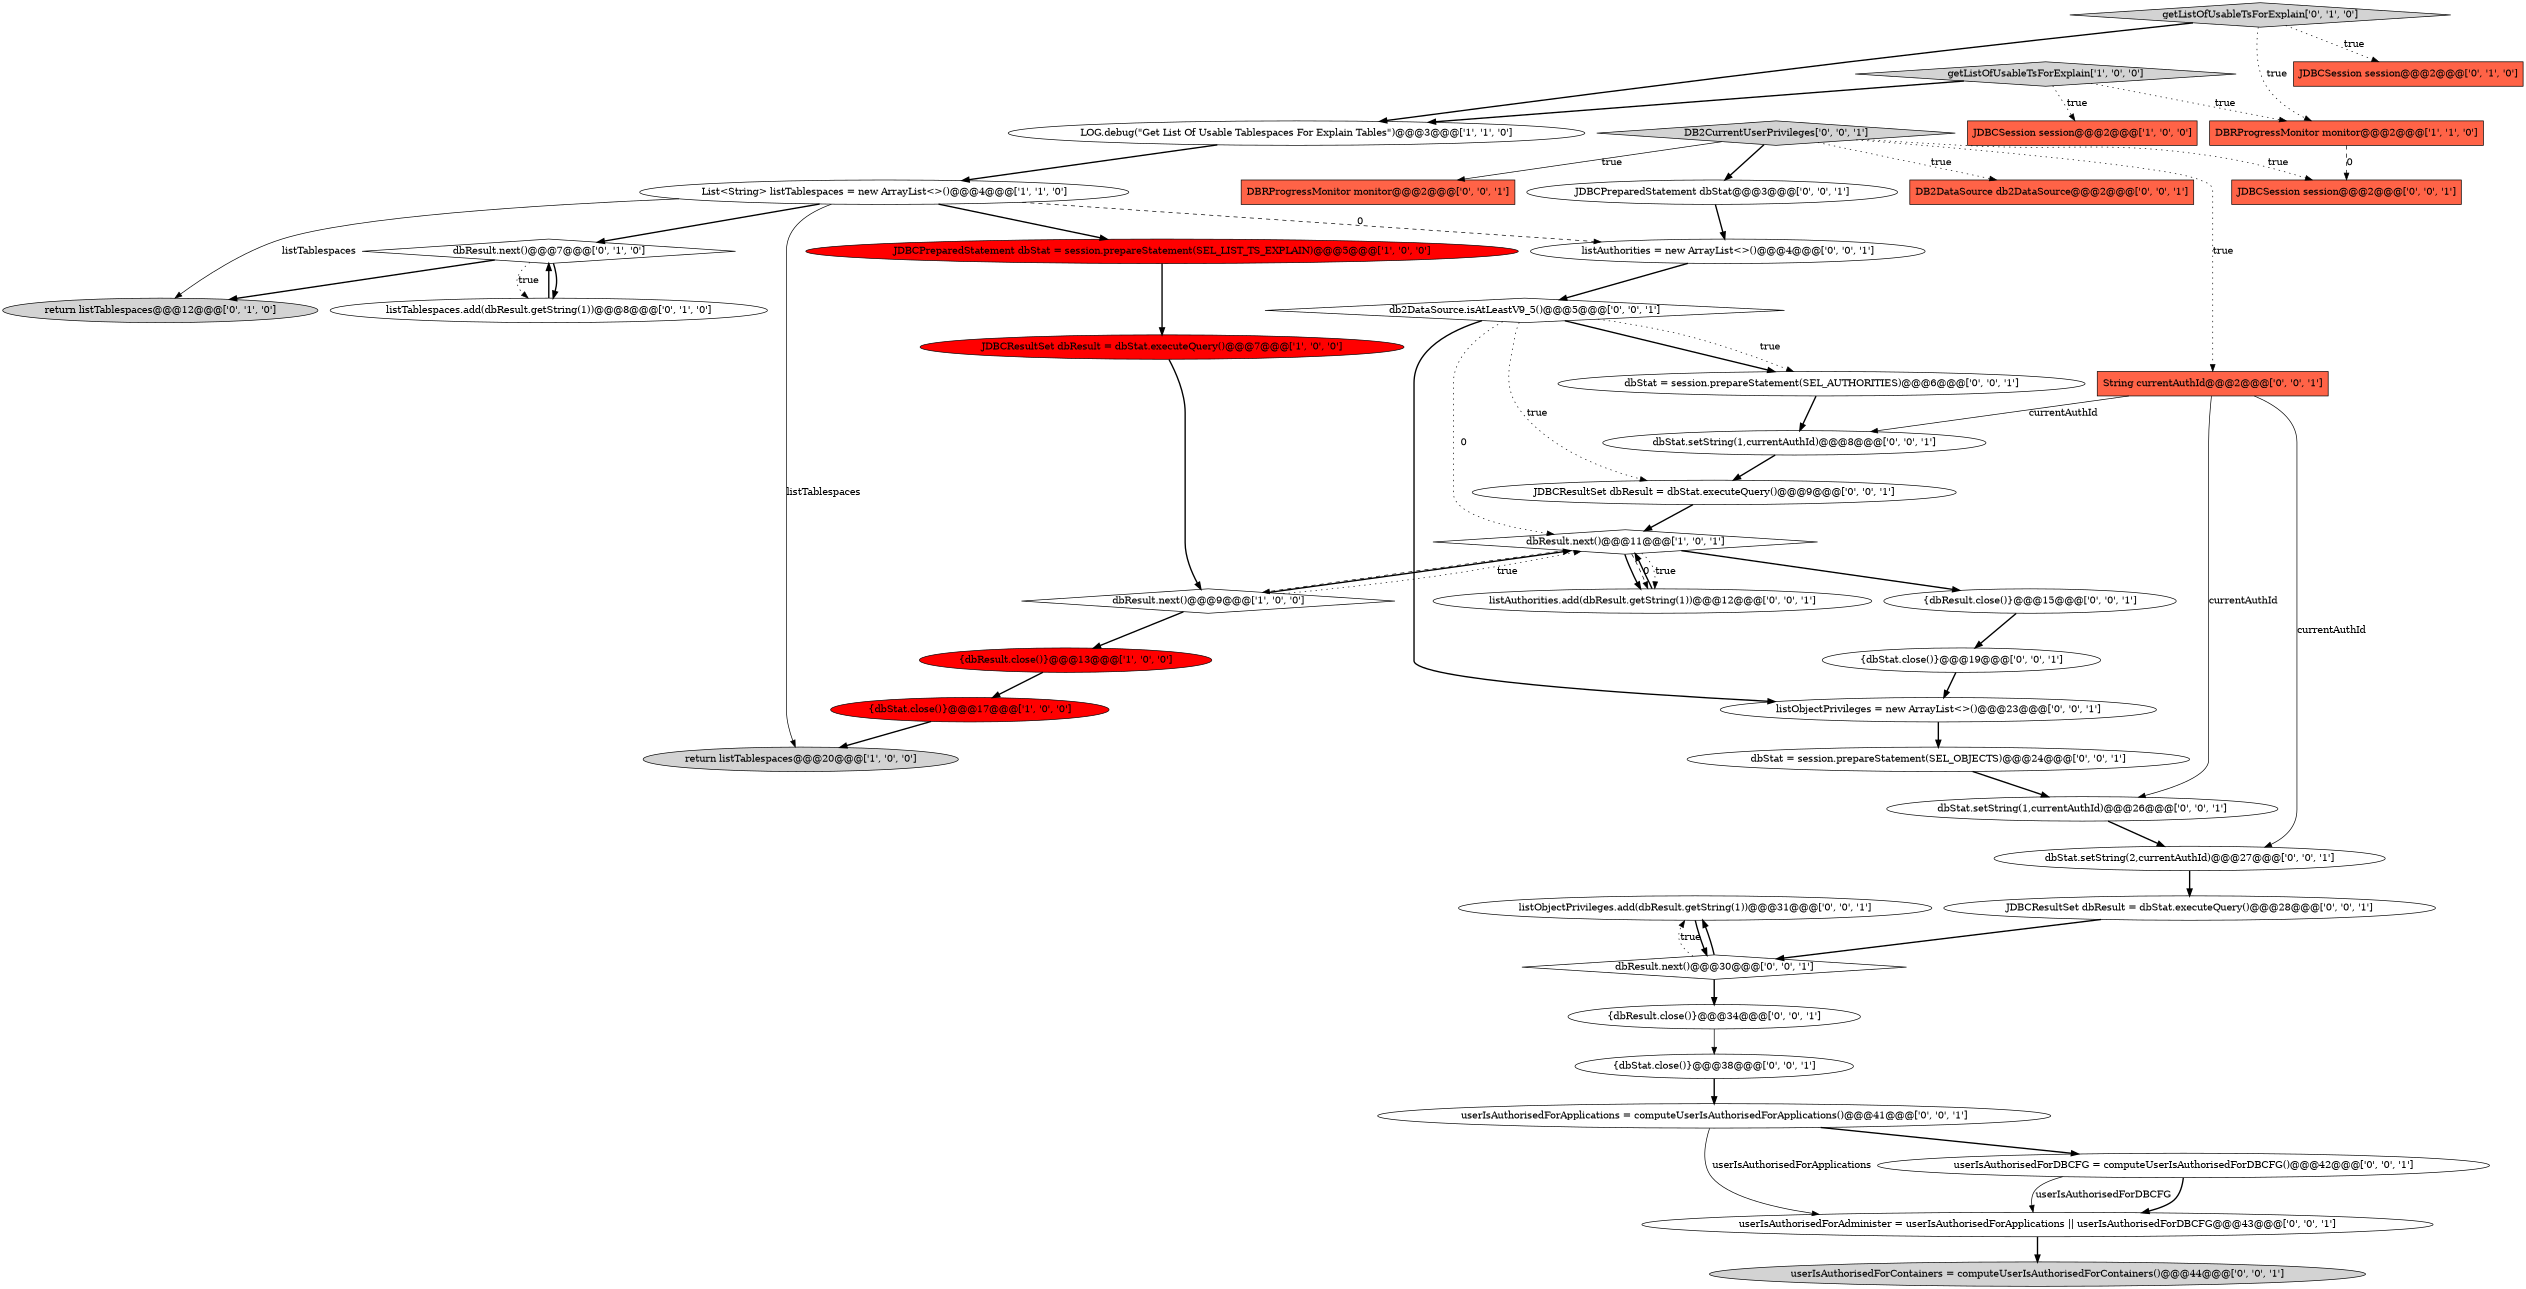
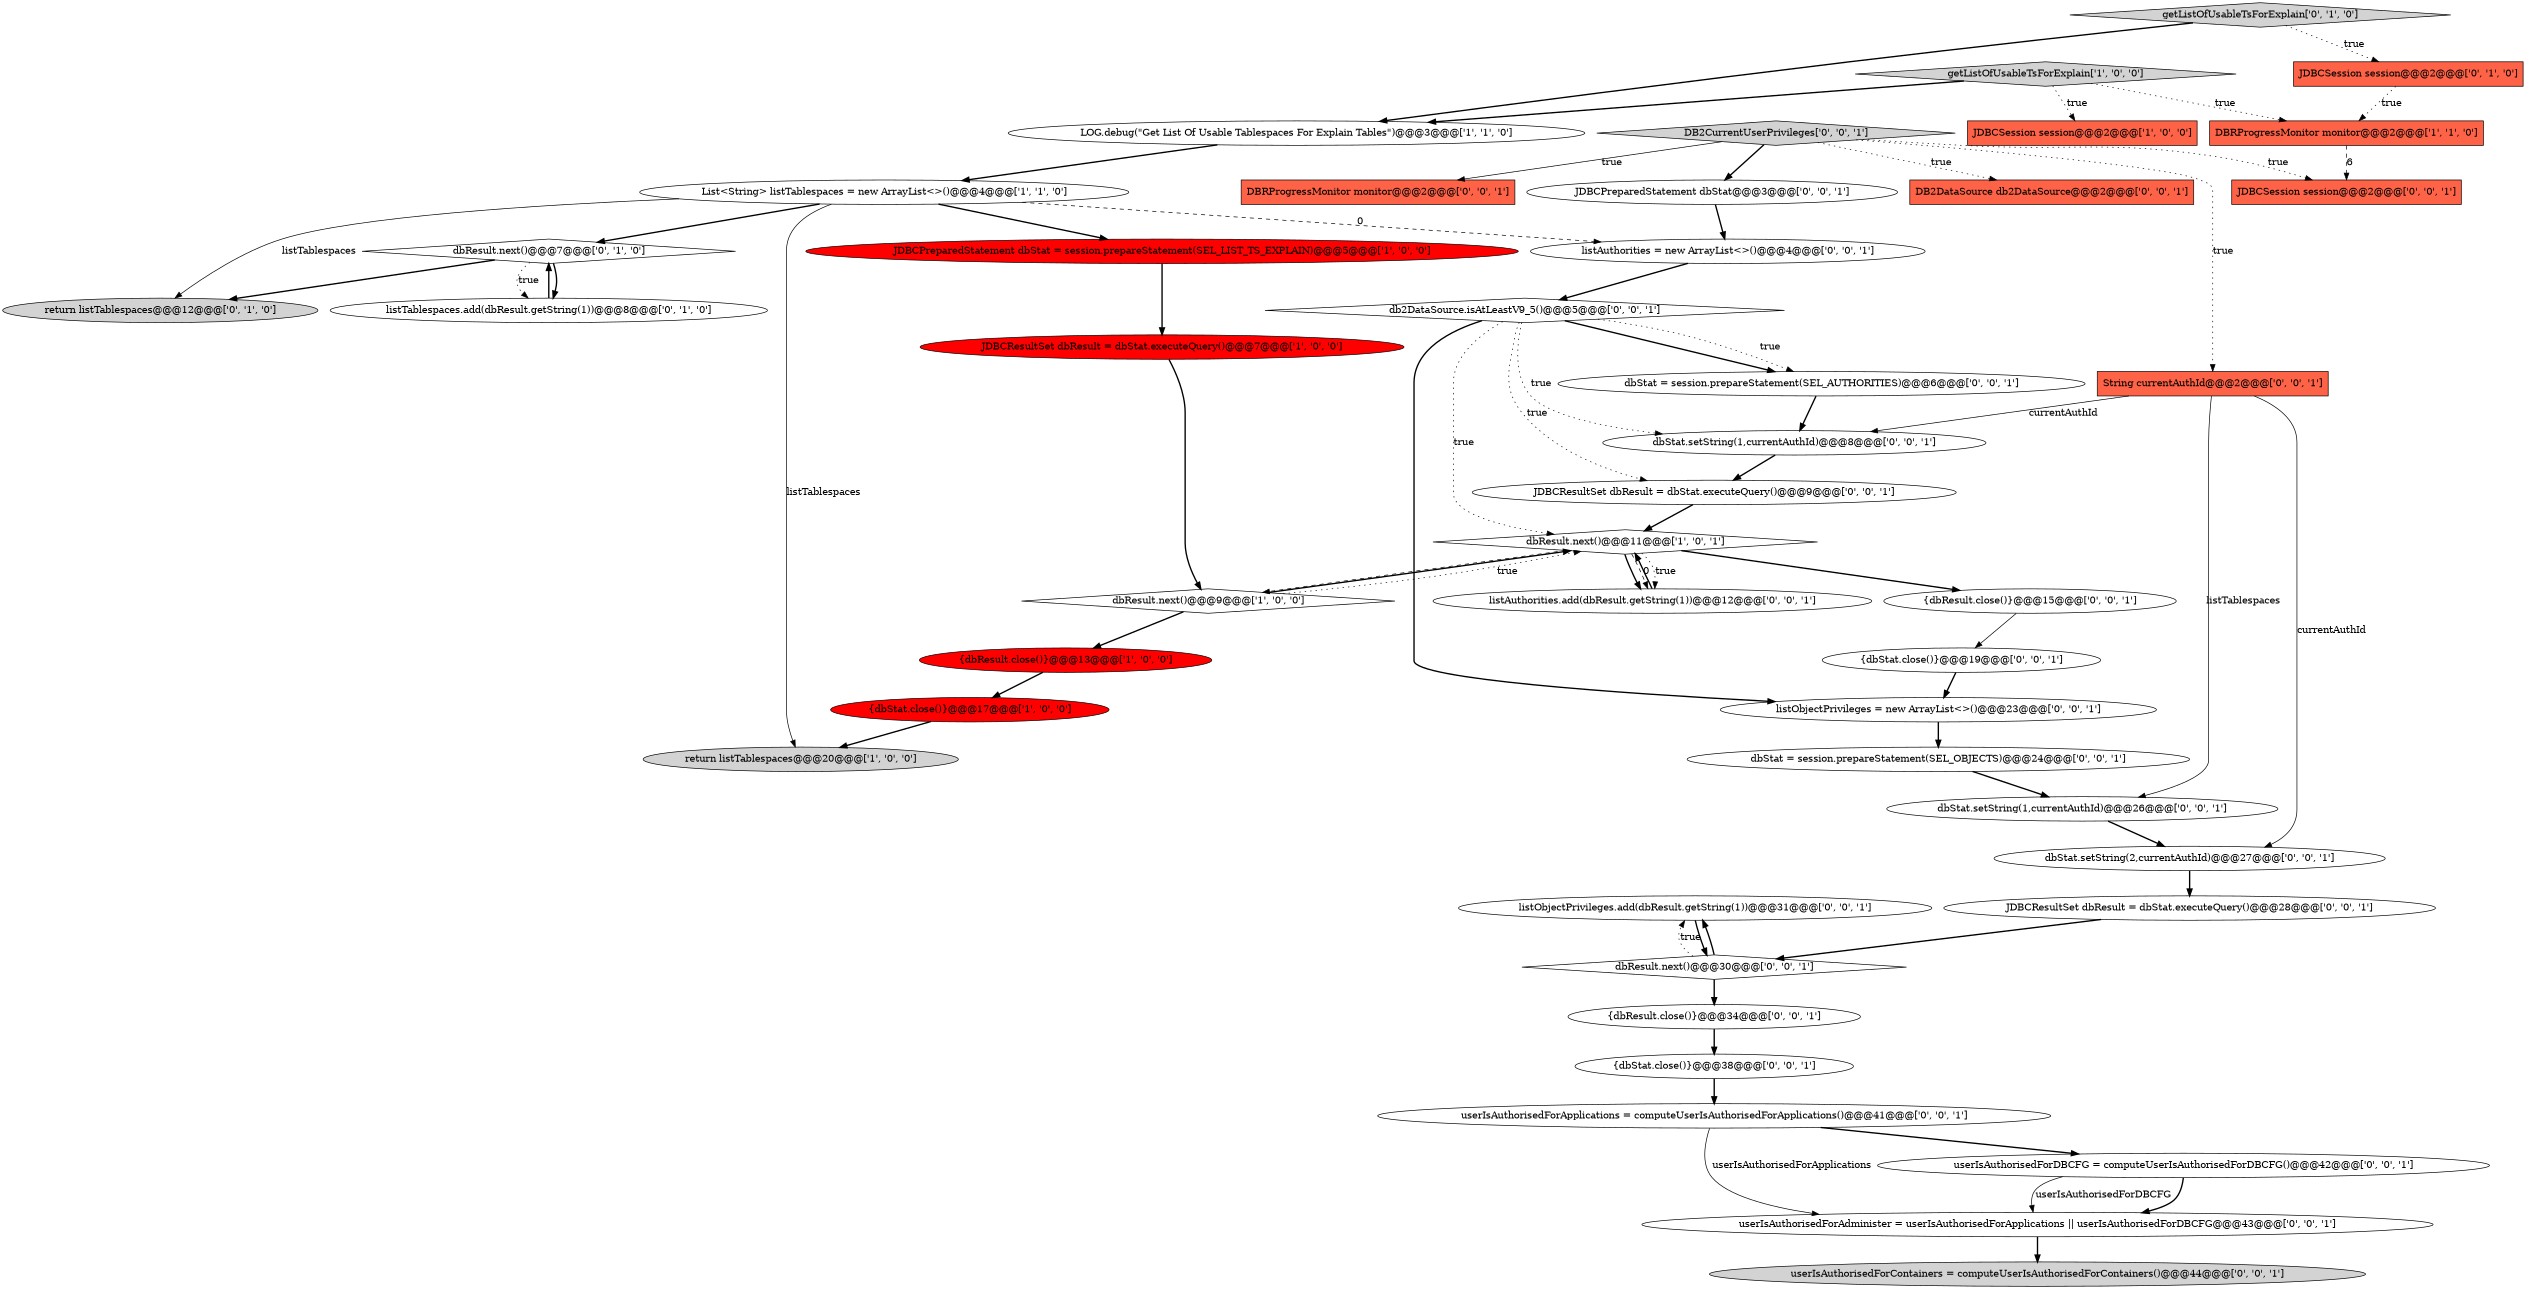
  digraph {
    node [fillcolor=white shape=ellipse style=filled]
    edge [style=bold]
    n1 [label="listObjectPrivileges.add(dbResult.getString(1))@@@31@@@['0', '0', '1']"]
    n2 [label="dbResult.next()@@@30@@@['0', '0', '1']" shape=diamond]
    n3 [label="{dbResult.close()}@@@34@@@['0', '0', '1']"]
    n4 [label="{dbStat.close()}@@@38@@@['0', '0', '1']"]
    n5 [label="userIsAuthorisedForApplications = computeUserIsAuthorisedForApplications()@@@41@@@['0', '0', '1']"]
    n6 [label="JDBCPreparedStatement dbStat@@@3@@@['0', '0', '1']"]
    n7 [label="listAuthorities = new ArrayList<>()@@@4@@@['0', '0', '1']"]
    n8 [label="db2DataSource.isAtLeastV9_5()@@@5@@@['0', '0', '1']" shape=diamond]
    n9 [label="dbStat.setString(1,currentAuthId)@@@8@@@['0', '0', '1']"]
    n10 [label="JDBCResultSet dbResult = dbStat.executeQuery()@@@9@@@['0', '0', '1']"]
    n11 [label="dbResult.next()@@@11@@@['1', '0', '1']" shape=diamond]
    n12 [label="listAuthorities.add(dbResult.getString(1))@@@12@@@['0', '0', '1']"]
    n13 [label="{dbResult.close()}@@@15@@@['0', '0', '1']"]
    n14 [label="dbResult.next()@@@9@@@['1', '0', '0']" shape=diamond]
    n15 [label="List<String> listTablespaces = new ArrayList<>()@@@4@@@['1', '1', '0']"]
    n16 [label="dbResult.next()@@@7@@@['0', '1', '0']" shape=diamond]
    n17 [fillcolor=lightgray label="return listTablespaces@@@20@@@['1', '0', '0']"]
    n18 [fillcolor=red label="JDBCPreparedStatement dbStat = session.prepareStatement(SEL_LIST_TS_EXPLAIN)@@@5@@@['1', '0', '0']"]
    n19 [fillcolor=lightgray label="return listTablespaces@@@12@@@['0', '1', '0']"]
    n20 [label="listTablespaces.add(dbResult.getString(1))@@@8@@@['0', '1', '0']"]
    n21 [fillcolor=red label="JDBCResultSet dbResult = dbStat.executeQuery()@@@7@@@['1', '0', '0']"]
    n22 [fillcolor=tomato label="DBRProgressMonitor monitor@@@2@@@['0', '0', '1']" shape=box]
    n23 [fillcolor=lightgray label="getListOfUsableTsForExplain['1', '0', '0']" shape=diamond]
    n24 [label="LOG.debug(\"Get List Of Usable Tablespaces For Explain Tables\")@@@3@@@['1', '1', '0']"]
    n25 [fillcolor=tomato label="JDBCSession session@@@2@@@['1', '0', '0']" shape=box]
    n26 [fillcolor=tomato label="DBRProgressMonitor monitor@@@2@@@['1', '1', '0']" shape=box]
    n27 [fillcolor=tomato label="JDBCSession session@@@2@@@['0', '0', '1']" shape=box]
    n28 [fillcolor=lightgray label="getListOfUsableTsForExplain['0', '1', '0']" shape=diamond]
    n29 [fillcolor=tomato label="JDBCSession session@@@2@@@['0', '1', '0']" shape=box]
    n30 [label="dbStat = session.prepareStatement(SEL_AUTHORITIES)@@@6@@@['0', '0', '1']"]
    n31 [label="listObjectPrivileges = new ArrayList<>()@@@23@@@['0', '0', '1']"]
    n32 [label="dbStat = session.prepareStatement(SEL_OBJECTS)@@@24@@@['0', '0', '1']"]
    n33 [fillcolor=lightgray label="DB2CurrentUserPrivileges['0', '0', '1']" shape=diamond]
    n34 [fillcolor=tomato label="String currentAuthId@@@2@@@['0', '0', '1']" shape=box]
    n35 [fillcolor=tomato label="DB2DataSource db2DataSource@@@2@@@['0', '0', '1']" shape=box]
    n36 [label="dbStat.setString(1,currentAuthId)@@@26@@@['0', '0', '1']"]
    n37 [label="dbStat.setString(2,currentAuthId)@@@27@@@['0', '0', '1']"]
    n38 [fillcolor=red label="{dbResult.close()}@@@13@@@['1', '0', '0']"]
    n39 [fillcolor=red label="{dbStat.close()}@@@17@@@['1', '0', '0']"]
    n40 [fillcolor=lightgray label="userIsAuthorisedForContainers = computeUserIsAuthorisedForContainers()@@@44@@@['0', '0', '1']"]
    n41 [label="JDBCResultSet dbResult = dbStat.executeQuery()@@@28@@@['0', '0', '1']"]
    n42 [label="{dbStat.close()}@@@19@@@['0', '0', '1']"]
    n43 [label="userIsAuthorisedForAdminister = userIsAuthorisedForApplications || userIsAuthorisedForDBCFG@@@43@@@['0', '0', '1']"]
    n44 [label="userIsAuthorisedForDBCFG = computeUserIsAuthorisedForDBCFG()@@@42@@@['0', '0', '1']"]
    n1 -> n2
    n2 -> n1
    n2 -> n1 [label=true style=dotted]
    n2 -> n3
-   n3 -> n4 [style=solid]
+   n3 -> n4
    n4 -> n5
    n5 -> n43 [label=userIsAuthorisedForApplications style=solid]
    n5 -> n44
    n6 -> n7
    n7 -> n8
+   n8 -> n9 [label=true style=dotted]
    n8 -> n10 [label=true style=dotted]
-   n8 -> n11 [label=0 style=dotted]
+   n8 -> n11 [label=true style=dotted]
    n8 -> n30
    n8 -> n30 [label=true style=dotted]
    n8 -> n31
    n9 -> n10
    n10 -> n11
    n11 -> n12 [label=0 style=dashed]
    n11 -> n12 [label=true style=dotted]
    n11 -> n12
    n11 -> n13
    n11 -> n14 [style=dashed]
    n12 -> n11
-   n13 -> n42
+   n13 -> n42 [style=solid]
    n14 -> n11
    n14 -> n11 [label=true style=dotted]
    n14 -> n38
    n15 -> n7 [label=0 style=dashed]
    n15 -> n16
    n15 -> n17 [label=listTablespaces style=solid]
    n15 -> n18
    n15 -> n19 [label=listTablespaces style=solid]
    n16 -> n19
    n16 -> n20
    n16 -> n20 [label=true style=dotted]
    n18 -> n21
    n20 -> n16
    n21 -> n14
    n23 -> n24
    n23 -> n25 [label=true style=dotted]
    n23 -> n26 [label=true style=dotted]
    n24 -> n15
-   n26 -> n27 [label=0 style=dashed]
+   n26 -> n27 [label=6 style=dashed]
    n28 -> n24
-   n28 -> n26 [label=true style=dotted]
+   n29 -> n26 [label=true style=dotted]
    n28 -> n29 [label=true style=dotted]
    n30 -> n9
    n31 -> n32
    n32 -> n36
    n33 -> n6
    n33 -> n22 [label=true style=solid]
    n33 -> n27 [label=true style=dotted]
    n33 -> n34 [label=true style=dotted]
    n33 -> n35 [label=true style=dotted]
    n34 -> n9 [label=currentAuthId style=solid]
-   n34 -> n36 [label=currentAuthId style=solid]
+   n34 -> n36 [label=listTablespaces style=solid]
    n34 -> n37 [label=currentAuthId style=solid]
    n36 -> n37
    n37 -> n41
    n38 -> n39
    n39 -> n17
    n41 -> n2
    n42 -> n31
    n43 -> n40
    n44 -> n43
    n44 -> n43 [label=userIsAuthorisedForDBCFG style=solid]
  }
